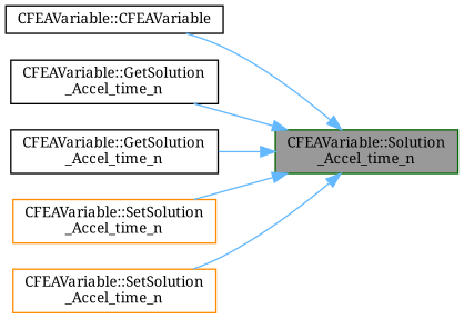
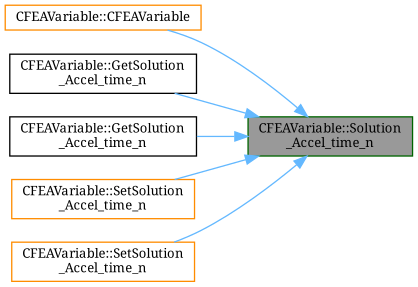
  digraph {
    rankdir=RL
    fontname="Noto Serif"
    node [color=black fillcolor=white fontname="Noto Serif" fontsize=10 shape=box style=filled]
    edge [color=steelblue1 dir=back fontname="Noto Serif" fontsize=10 labelfontname=Helvetica labelfontsize=10 style=solid]
    n1 [color=darkgreen fillcolor=grey60 fontcolor=black height=0.2 label="CFEAVariable::Solution\l_Accel_time_n" width=0.4]
-   n2 [height=0.2 label="CFEAVariable::CFEAVariable" width=0.4]
+   n2 [color=darkorange height=0.2 label="CFEAVariable::CFEAVariable" width=0.4]
    n3 [height=0.2 label="CFEAVariable::GetSolution\l_Accel_time_n" width=0.4]
    n4 [height=0.2 label="CFEAVariable::GetSolution\l_Accel_time_n" width=0.4]
    n5 [color=darkorange height=0.2 label="CFEAVariable::SetSolution\l_Accel_time_n" width=0.4]
    n6 [color=darkorange height=0.2 label="CFEAVariable::SetSolution\l_Accel_time_n" width=0.4]
    n1 -> n2
    n1 -> n3
    n1 -> n4
    n1 -> n5
    n1 -> n6
  }
